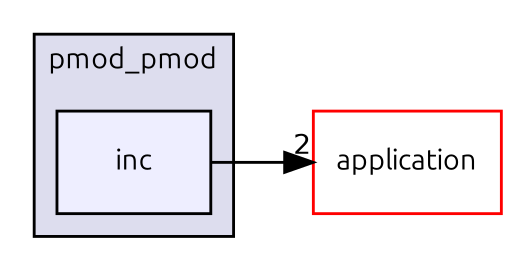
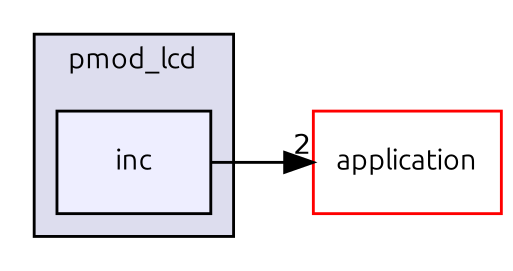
  digraph {
    compound=true
    rankdir=LR
    fontname=Ubuntu
    node [fontname=Ubuntu fontsize=10 shape=box style=filled]
    n1 [fillcolor="#eeeeff" label=inc pencolor=black]
    n2 [color=red fillcolor=white label=application]
    subgraph cluster_1 {
      bgcolor="#ddddee"
      fontsize=10
-     label=pmod_pmod
+     label=pmod_lcd
      pencolor=black
      n1
    }
    n1 -> n2 [headlabel=2 labeldistance=1.5 labelfontname=Helvetica labelfontsize=10 fontname=Ubuntu]
  }
